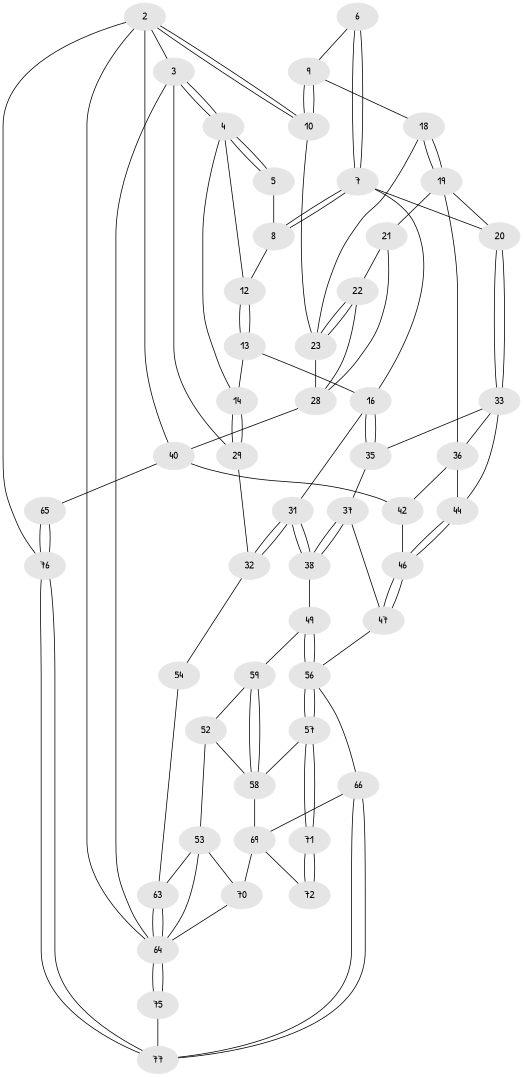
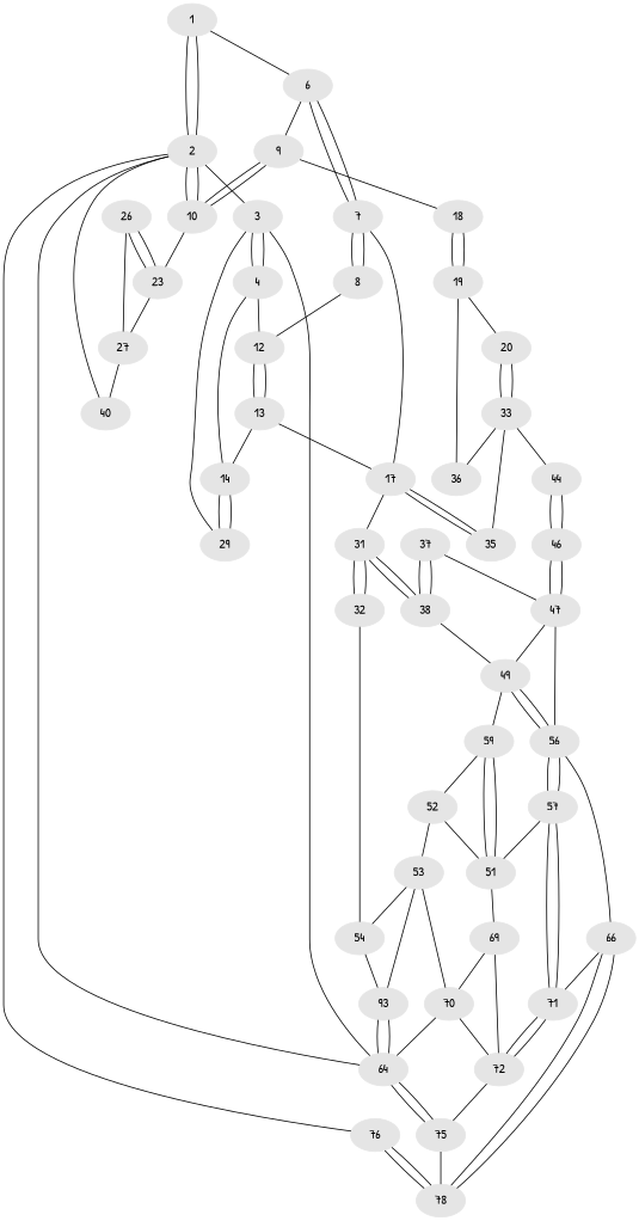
  graph {
    fontname="Patrick Hand"
    node [color=gray90 fontname="Patrick Hand" style=filled]
    edge [fontname="Patrick Hand"]
    2 [super="+45"]
+   1
    6
    3 [super="+30"]
    10
    40 [super="+41"]
    64
    76
    7 [super="+15"]
    9
    4 [super="+11"]
    29
    23 [super="+24"]
-   42
-   65
    75 [super="+78"]
-   77
-   5
+   77 [label=78]
    12
    14
    32 [super="+55"]
    8
    13
-   16 [super="+17"]
+   16 [super="+17" label=17]
    20
    18 [super="+25"]
    31
    35
    33 [super="+34"]
    19 [super="+27"]
-   28 [super="+39"]
+   28 [super="+39" label=27]
    38
    37
-   21 [super="+26"]
    36 [super="+43"]
-   22
+   22 [label=26]
    44
    54 [super="+62"]
    49 [super="+50"]
-   63
+   63 [label=93]
    46
    47 [super="+48"]
    56 [super="+59"]
    n44 [label=59]
    57
    66 [super="+67"]
    52
-   58 [super="+61"]
+   58 [super="+61" label=51]
    53 [super="+68"]
    69
    70 [super="+74"]
    72 [super="+73"]
    71
    2 -- 3
    2 -- 10
    2 -- 10
    2 -- 40
    2 -- 64
    2 -- 76
+   1 -- 2
+   1 -- 2
+   1 -- 6
    6 -- 7
    6 -- 7
    6 -- 9
    3 -- 64
    3 -- 4
    3 -- 4
    3 -- 29
    10 -- 23
-   40 -- 42
-   40 -- 65
    64 -- 75
    64 -- 75
    76 -- 77
    76 -- 77
    7 -- 8
    7 -- 8
    7 -- 16
-   7 -- 20
    9 -- 10
    9 -- 10
    9 -- 18
-   4 -- 5
-   4 -- 5
    4 -- 12
    4 -- 14
-   29 -- 32
    23 -- 28
-   42 -- 46
-   65 -- 76
-   65 -- 76
    75 -- 77
-   5 -- 8
    12 -- 13
    12 -- 13
    14 -- 29
    14 -- 29
    32 -- 54
    8 -- 12
    13 -- 14
    13 -- 16
    16 -- 31
    16 -- 35
    16 -- 35
    20 -- 33
    20 -- 33
-   18 -- 23
    18 -- 19
    18 -- 19
    31 -- 32
    31 -- 32
    31 -- 38
    31 -- 38
-   35 -- 37
    33 -- 35
    33 -- 36
    33 -- 44
    19 -- 20
-   19 -- 21
    19 -- 36
    28 -- 40
    38 -- 49
    37 -- 38
    37 -- 38
    37 -- 47
-   21 -- 28
-   21 -- 22
-   36 -- 42
-   36 -- 44
    22 -- 23
    22 -- 23
    22 -- 28
    44 -- 46
    44 -- 46
    54 -- 63
    49 -- 56
    49 -- 56
    49 -- n44
    63 -- 64
    63 -- 64
    46 -- 47
    46 -- 47
+   47 -- 49
    47 -- 56
    56 -- 57
    56 -- 57
    56 -- 66
    n44 -- 52
    n44 -- 58
    n44 -- 58
    57 -- 58
    57 -- 71
    57 -- 71
    66 -- 77
    66 -- 77
-   66 -- 69
+   66 -- 71
    52 -- 58
    52 -- 53
    58 -- 69
-   53 -- 64
+   53 -- 54
    53 -- 63
    53 -- 70
    69 -- 70
    69 -- 72
    70 -- 64
+   70 -- 72
+   72 -- 75
    71 -- 72
    71 -- 72
  }
